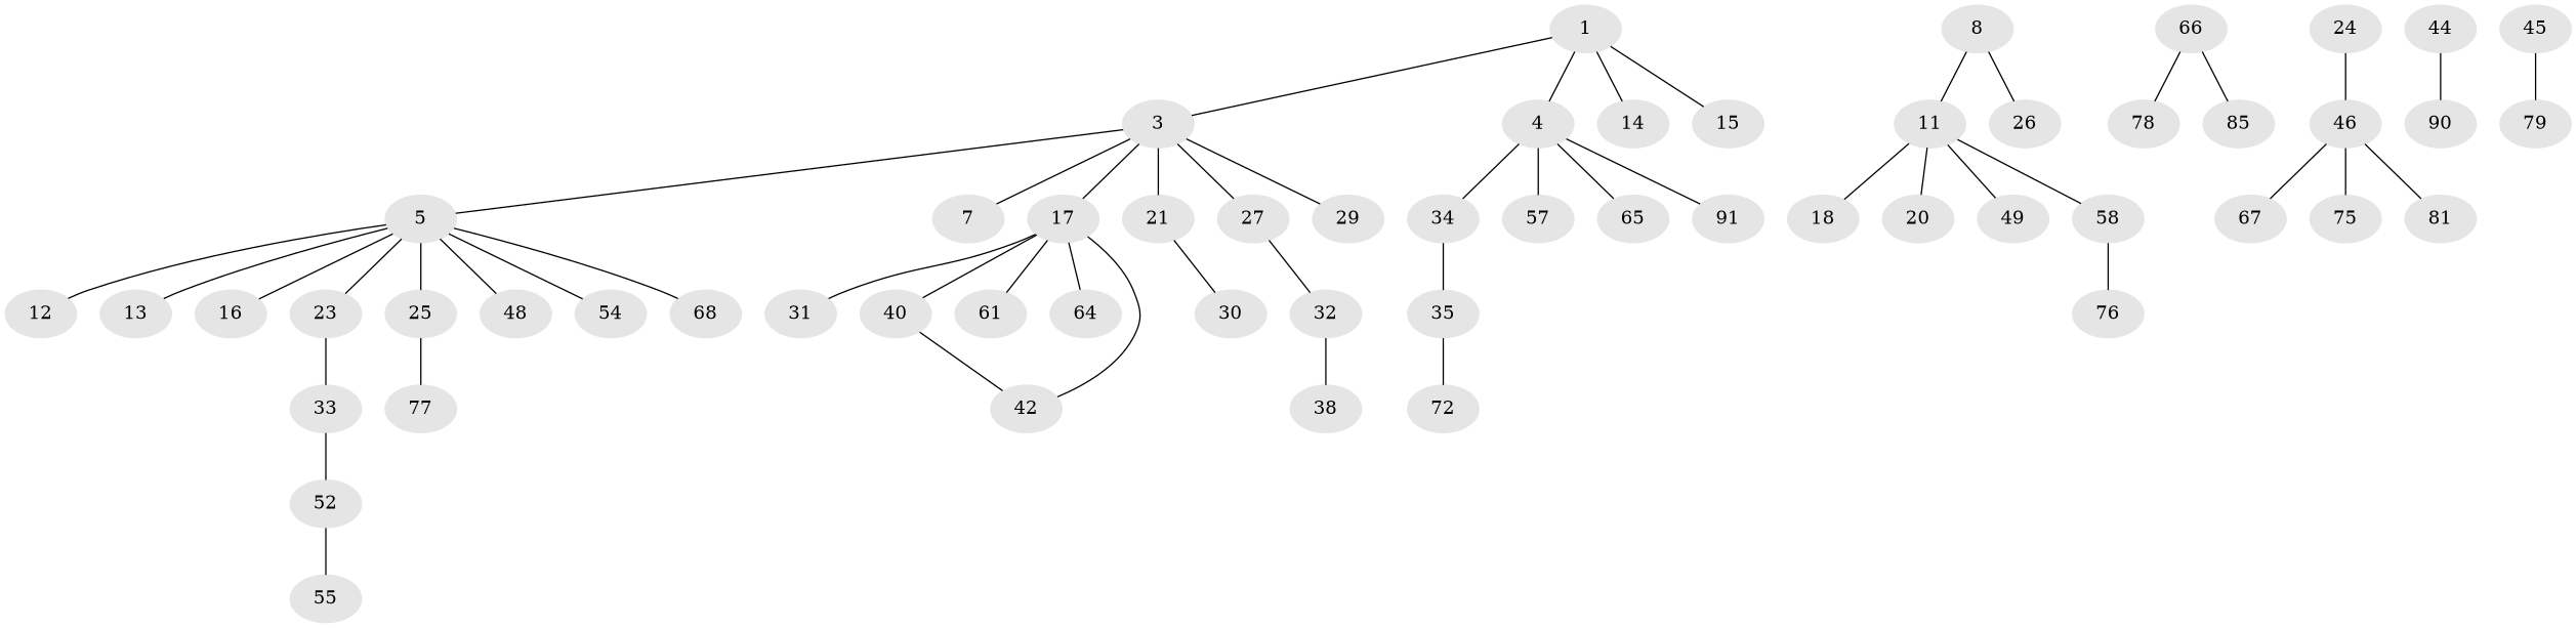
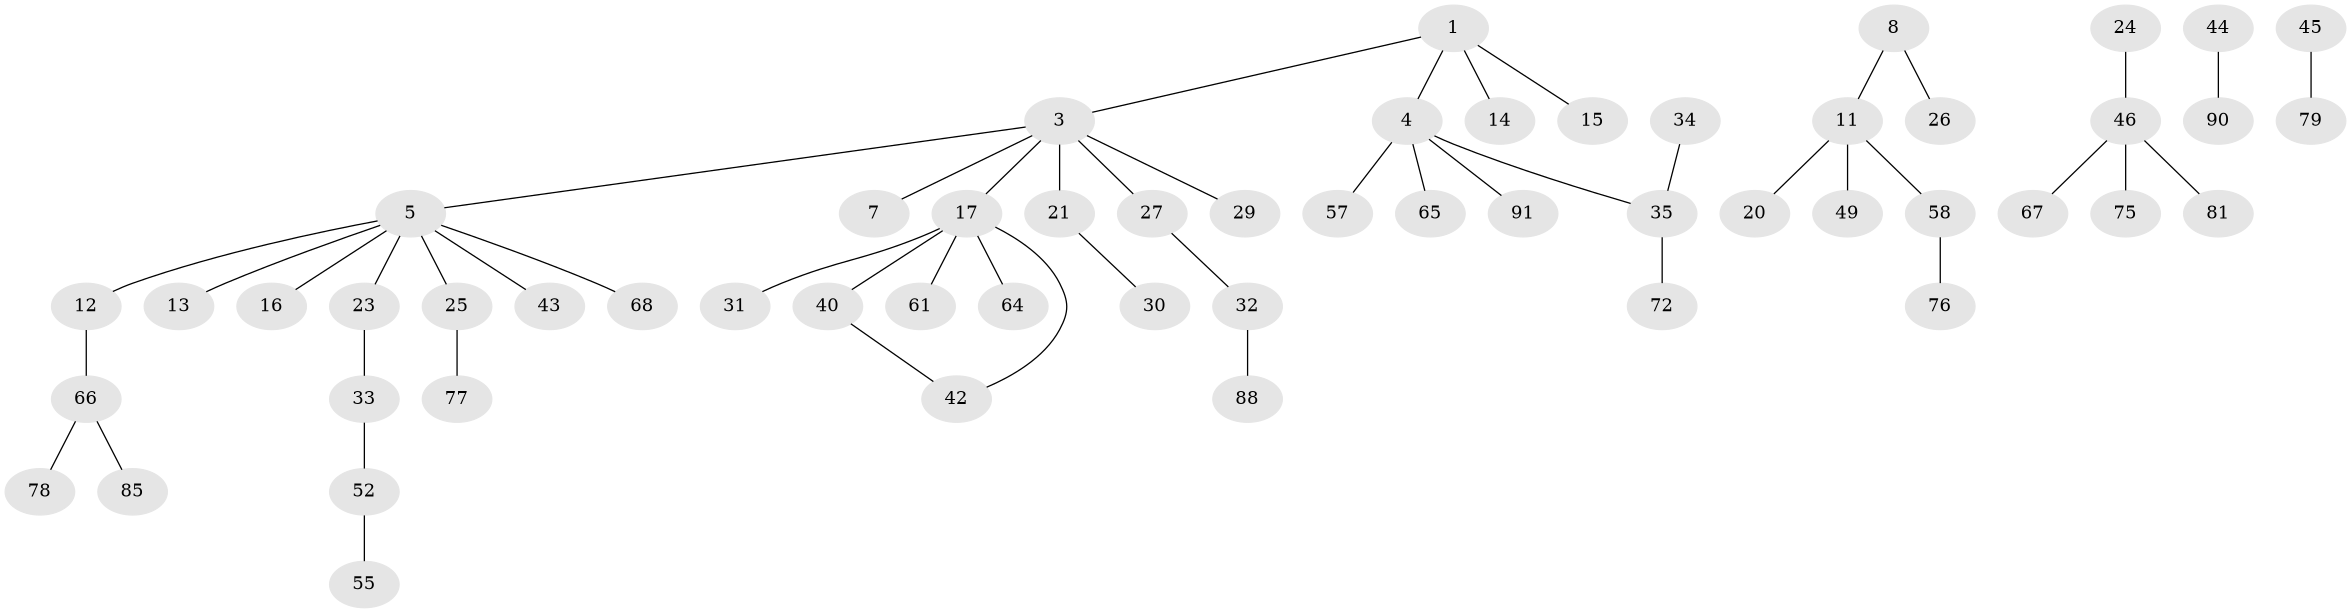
  graph {
    node [color=gray90 style=filled]
    1 [super="+2"]
    3 [super="+6"]
    4 [super="+9"]
    14
    15
    5 [super="+36"]
    7 [super="+82"]
    17 [super="+43"]
    21 [super="+51"]
    27 [super="+53"]
    29 [super="+41"]
    34 [super="+73"]
    57
    65
    91
    8 [super="+10"]
    11 [super="+59"]
    26 [super="+37"]
    12 [super="+84"]
    13 [super="+19"]
    16 [super="+62"]
    23 [super="+87"]
    25 [super="+38"]
-   48
-   54
+   48 [label=43]
    68
    31
    40 [super="+89"]
    61
    64 [super="+83"]
    42
    30 [super="+50"]
    32 [super="+63"]
    35 [super="+86"]
    66 [super="+69"]
    33 [super="+39"]
    77
-   18
    20
    49
    58 [super="+71"]
    76
    78
    85
    24 [super="+56"]
    46 [super="+74"]
    44
    90
    45 [super="+47"]
    79
    52
    67
    75
    81
-   88 [label=38]
+   88
    55 [super="+60"]
    72
    1 -- 3
    1 -- 4
    1 -- 14
    1 -- 15
    3 -- 5
    3 -- 7
    3 -- 17
    3 -- 21
    3 -- 27
    3 -- 29
-   4 -- 34
+   4 -- 35
    4 -- 57
    4 -- 65
    4 -- 91
    5 -- 12
    5 -- 13
    5 -- 16
    5 -- 23
    5 -- 25
    5 -- 48
-   5 -- 54
    5 -- 68
    17 -- 31
    17 -- 40
    17 -- 61
    17 -- 64
    17 -- 42
    21 -- 30
    27 -- 32
    34 -- 35
    8 -- 11
    8 -- 26
-   11 -- 18
    11 -- 20
    11 -- 49
    11 -- 58
+   12 -- 66
    23 -- 33
    25 -- 77
    40 -- 42
    32 -- 88
    35 -- 72
    66 -- 78
    66 -- 85
    33 -- 52
    58 -- 76
    24 -- 46
    46 -- 67
    46 -- 75
    46 -- 81
    44 -- 90
    45 -- 79
    52 -- 55
  }
